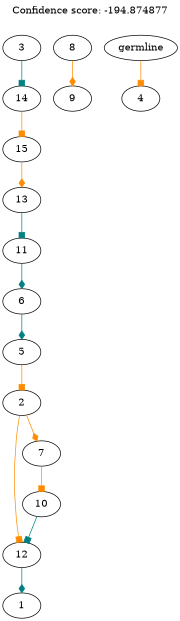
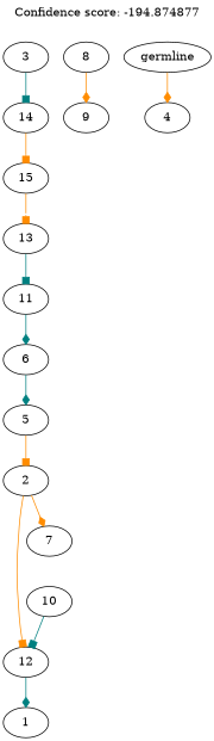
  digraph {
    label="Confidence score: -194.874877"
    labelloc=t
    edge [arrowhead=box color=darkorange]
    n1 [label=12]
    n2 [label=1]
    n3 [label=10]
    n4 [label=7]
    n5 [label=8]
    n6 [label=9]
    n7 [label=2]
    n8 [label=5]
    n9 [label=6]
    n10 [label=11]
    n11 [label=13]
    n12 [label=15]
    n13 [label=14]
    n14 [label=3]
    n15 [label=4]
    n16 [label=germline]
    n1 -> n2 [arrowhead=diamond color=teal]
    n3 -> n1 [color=teal]
-   n4 -> n3
    n5 -> n6 [arrowhead=diamond]
    n7 -> n1
    n7 -> n4 [arrowhead=diamond]
    n8 -> n7
    n9 -> n8 [arrowhead=diamond color=teal]
    n10 -> n9 [arrowhead=diamond color=teal]
    n11 -> n10 [color=teal]
-   n12 -> n11 [arrowhead=diamond]
+   n12 -> n11
    n13 -> n12
    n14 -> n13 [color=teal]
-   n16 -> n15
+   n16 -> n15 [arrowhead=diamond]
  }
